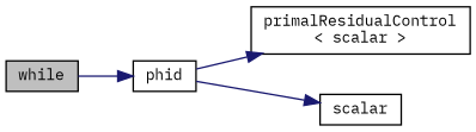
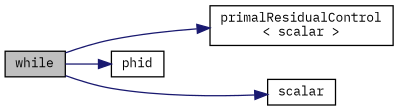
  digraph {
    fontname="IBM Plex Mono"
    rankdir=LR
    node [color=black fontname="IBM Plex Mono" fontsize=10 shape=record]
    edge [color=midnightblue fontname="IBM Plex Mono" fontsize=10 labelfontname=Helvetica labelfontsize=10 style=solid]
    n1 [fillcolor=grey75 fontcolor=black height=0.2 label=while style=filled width=0.4]
    n2 [height=0.2 label=phid width=0.4]
    n3 [height=0.2 label="primalResidualControl\l\< scalar \>" width=0.4]
    n4 [height=0.2 label=scalar width=0.4]
    n1 -> n2
-   n2 -> n3
-   n2 -> n4
+   n1 -> n3
+   n1 -> n4
  }
